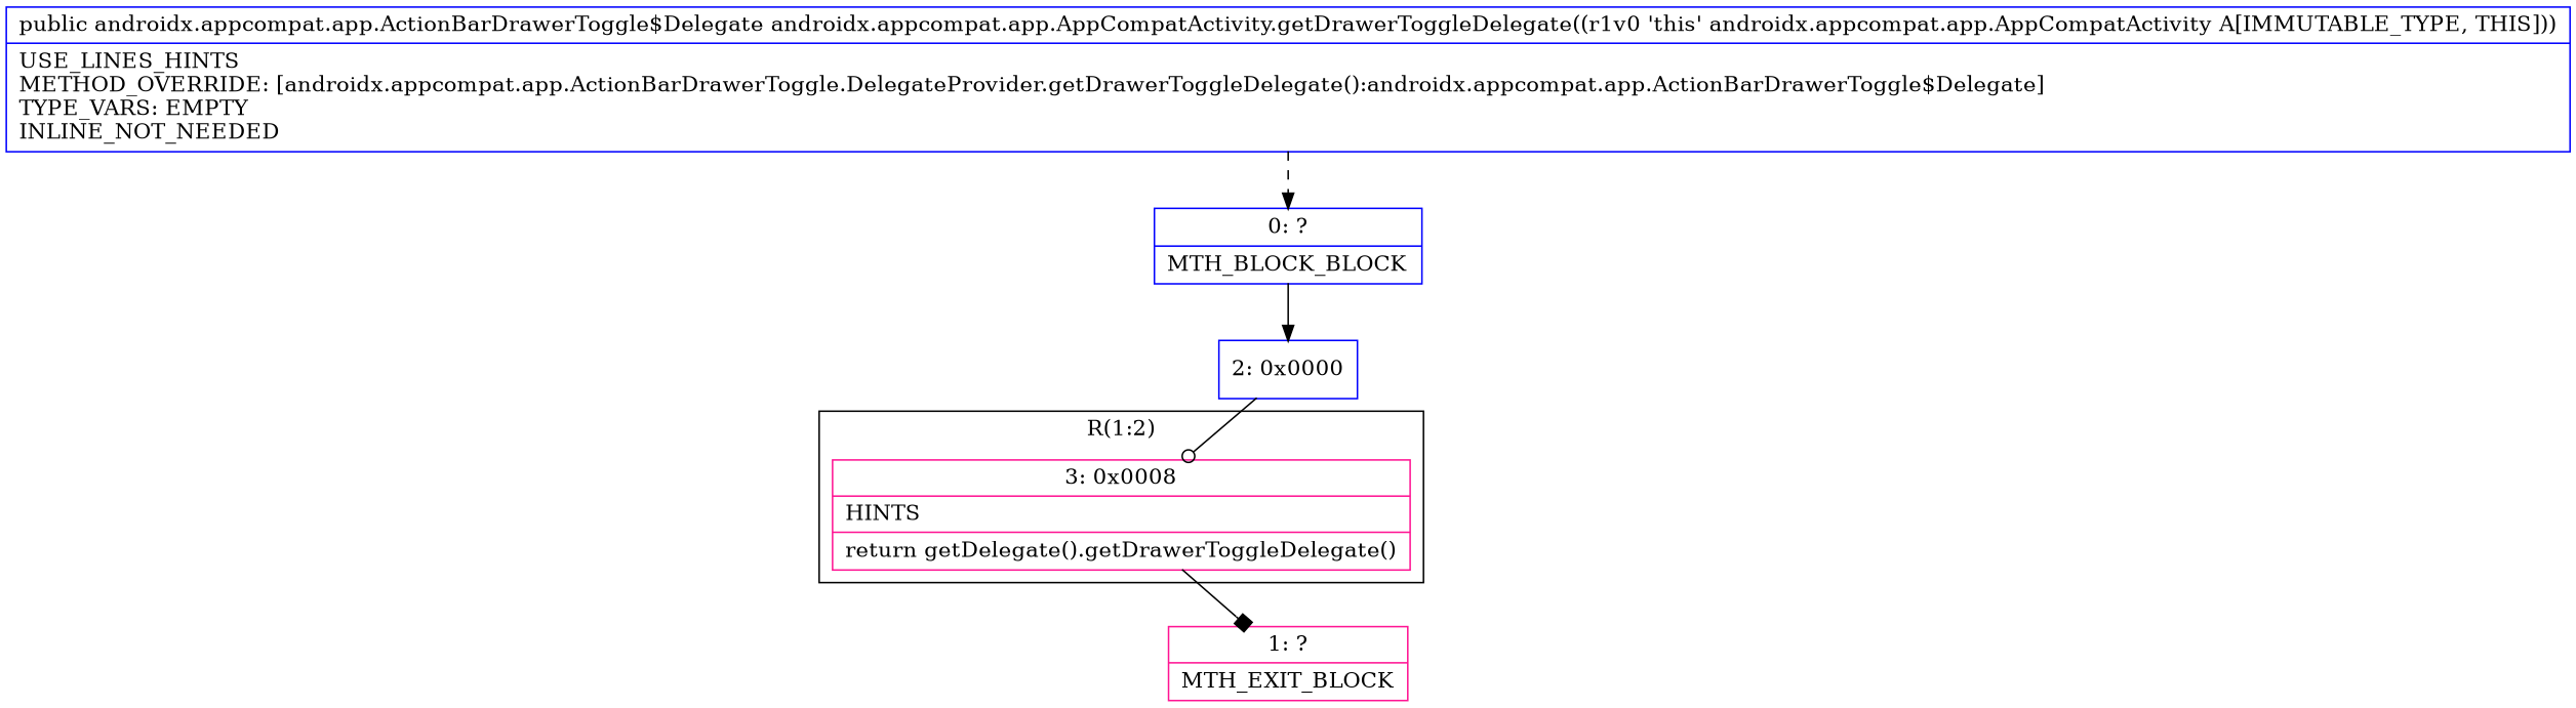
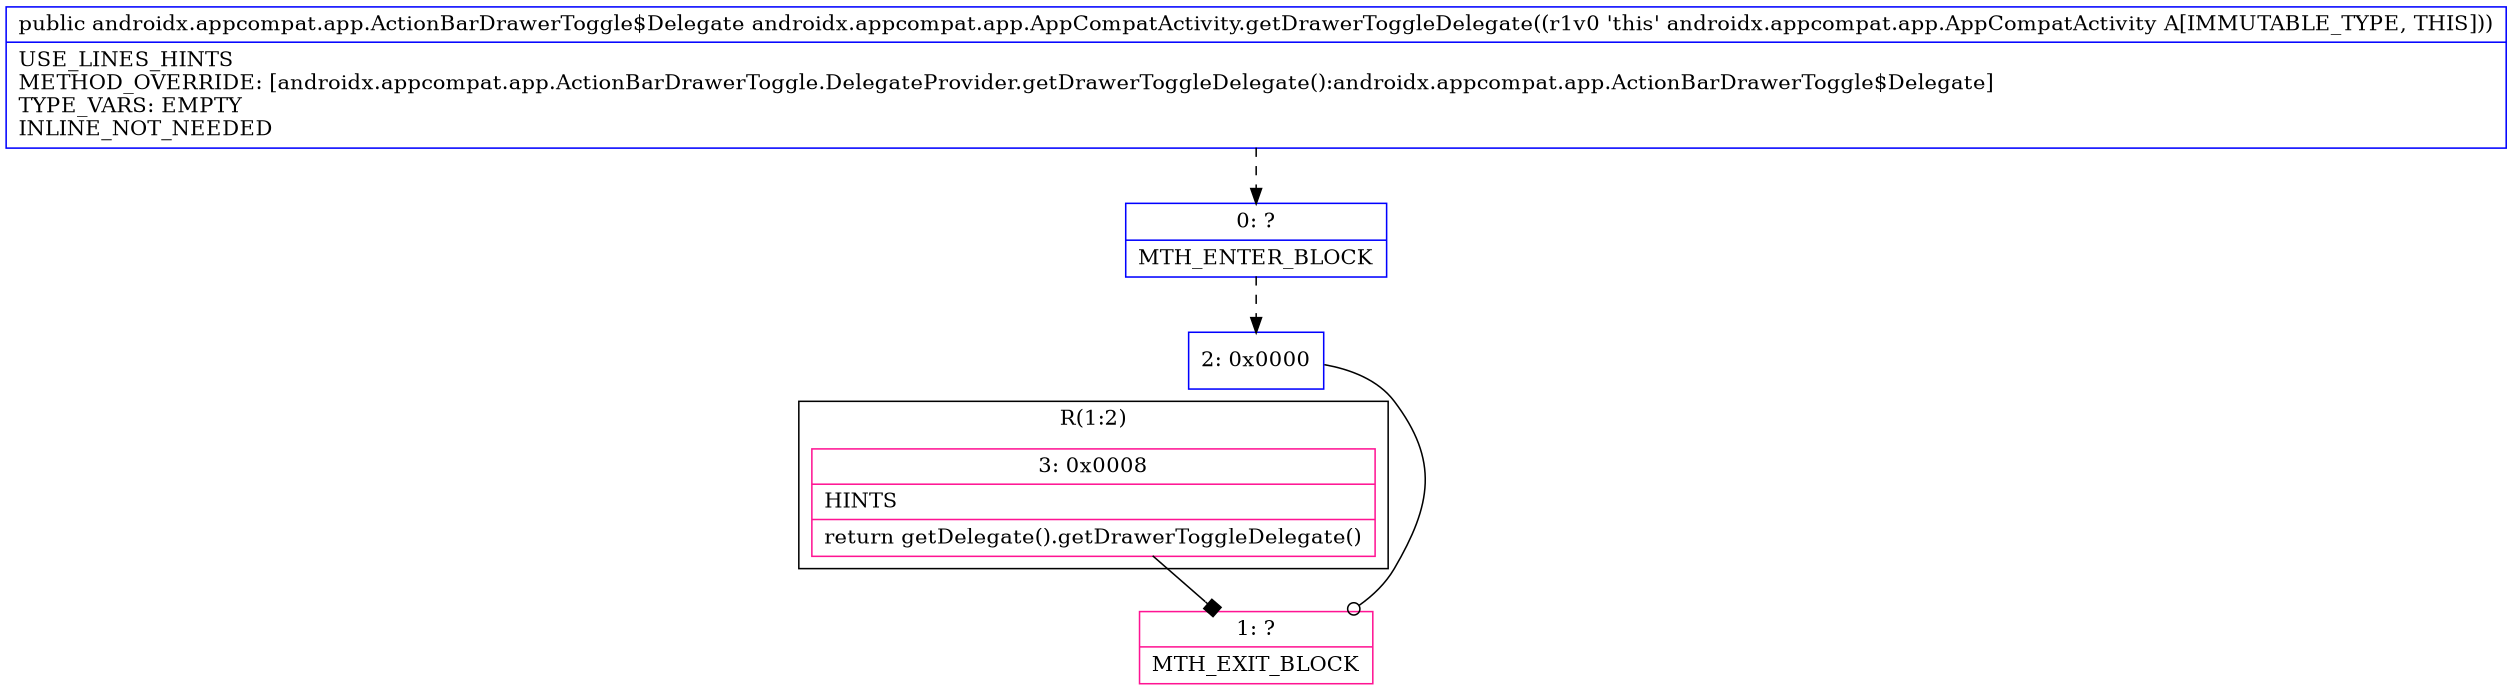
  digraph {
    node [color=blue shape=record]
    edge [arrowhead=normal style=solid]
    n1 [color=deeppink label="{3\:\ 0x0008|HINTS\l|return getDelegate().getDrawerToggleDelegate()\l}"]
    n2 [color=deeppink label="{1\:\ ?|MTH_EXIT_BLOCK\l}"]
-   n3 [label="{0\:\ ?|MTH_BLOCK_BLOCK\l}"]
+   n3 [label="{0\:\ ?|MTH_ENTER_BLOCK\l}"]
    n4 [label="{2\:\ 0x0000}"]
    n5 [label="{public androidx.appcompat.app.ActionBarDrawerToggle$Delegate androidx.appcompat.app.AppCompatActivity.getDrawerToggleDelegate((r1v0 'this' androidx.appcompat.app.AppCompatActivity A[IMMUTABLE_TYPE, THIS]))  | USE_LINES_HINTS\lMETHOD_OVERRIDE: [androidx.appcompat.app.ActionBarDrawerToggle.DelegateProvider.getDrawerToggleDelegate():androidx.appcompat.app.ActionBarDrawerToggle$Delegate]\lTYPE_VARS: EMPTY\lINLINE_NOT_NEEDED\l}"]
    subgraph cluster_1 {
      label="R(1:2)"
      n1
    }
    n1 -> n2 [arrowhead=box]
-   n3 -> n4
-   n4 -> n1 [arrowhead=odot]
+   n3 -> n4 [style=dashed]
+   n4 -> n2 [arrowhead=odot]
    n5 -> n3 [style=dashed]
  }
